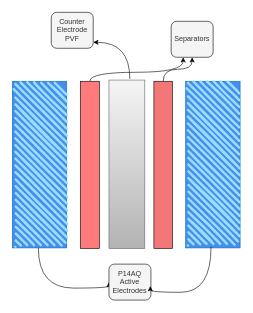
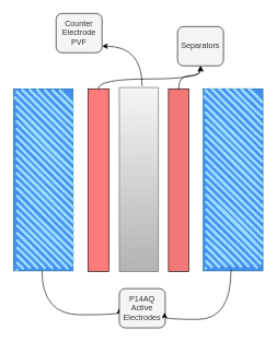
  <mxCell id="0" />
  <mxCell id="1" parent="0" />
  <mxCell id="2" value="" style="rounded=0;whiteSpace=wrap;html=1;fillColor=#438ef0;strokeColor=#10739e;" vertex="1" parent="1"><mxGeometry x="20" y="135" width="90.837" height="278" as="geometry" /></mxCell>
  <mxCell id="3" value="" style="rounded=0;whiteSpace=wrap;html=1;fillColor=#438EF0;strokeColor=#10739e;" vertex="1" parent="1"><mxGeometry x="309.163" y="135" width="90.837" height="278" as="geometry" /></mxCell>
  <mxCell id="4" style="edgeStyle=orthogonalEdgeStyle;rounded=0;orthogonalLoop=1;jettySize=auto;html=1;curved=1;" edge="1" parent="1" source="5" target="14"><mxGeometry relative="1" as="geometry"><Array as="points"><mxPoint x="149" y="120" /><mxPoint x="305" y="120" /></Array></mxGeometry></mxCell>
  <mxCell id="5" value="" style="rounded=0;whiteSpace=wrap;html=1;fillColor=#ff7a7a;" vertex="1" parent="1"><mxGeometry x="133.546" y="135" width="31.793" height="279" as="geometry" /></mxCell>
  <mxCell id="6" style="edgeStyle=orthogonalEdgeStyle;rounded=0;orthogonalLoop=1;jettySize=auto;html=1;entryX=0.5;entryY=1;entryDx=0;entryDy=0;curved=1;" edge="1" parent="1" source="7" target="14"><mxGeometry relative="1" as="geometry" /></mxCell>
  <mxCell id="7" value="" style="rounded=0;whiteSpace=wrap;html=1;fillColor=#f27878;" vertex="1" parent="1"><mxGeometry x="256.175" y="135" width="31.036" height="279" as="geometry" /></mxCell>
  <mxCell id="8" style="edgeStyle=orthogonalEdgeStyle;rounded=0;orthogonalLoop=1;jettySize=auto;html=1;exitX=0.582;exitY=-0.007;exitDx=0;exitDy=0;exitPerimeter=0;curved=1;" edge="1" parent="1" source="9" target="13"><mxGeometry relative="1" as="geometry"><Array as="points"><mxPoint x="216" y="70" /></Array></mxGeometry></mxCell>
  <mxCell id="9" value="" style="rounded=0;whiteSpace=wrap;html=1;fillColor=#f5f5f5;gradientColor=#b3b3b3;strokeColor=#666666;" vertex="1" parent="1"><mxGeometry x="181.235" y="133" width="59.801" height="281" as="geometry" /></mxCell>
  <mxCell id="10" style="edgeStyle=orthogonalEdgeStyle;rounded=0;orthogonalLoop=1;jettySize=auto;html=1;entryX=0;entryY=0.5;entryDx=0;entryDy=0;curved=1;" edge="1" parent="1" source="11" target="15"><mxGeometry relative="1" as="geometry"><Array as="points"><mxPoint x="64" y="480" /></Array></mxGeometry></mxCell>
  <mxCell id="11" value="" style="rounded=1;whiteSpace=wrap;html=1;strokeWidth=2;fillWeight=4;hachureGap=8;hachureAngle=45;fillColor=#9addfe;sketch=1;strokeColor=none;" vertex="1" parent="1"><mxGeometry x="20" y="138" width="87" height="275" as="geometry" /></mxCell>
  <mxCell id="12" value="" style="rounded=1;whiteSpace=wrap;html=1;strokeWidth=2;fillWeight=4;hachureGap=8;hachureAngle=45;fillColor=#9addfe;sketch=1;strokeColor=none;" vertex="1" parent="1"><mxGeometry x="308" y="136" width="87" height="275" as="geometry" /></mxCell>
  <mxCell id="13" value="Counter Electrode PVF" style="text;html=1;strokeColor=default;fillColor=#f5f5f5;align=center;verticalAlign=middle;whiteSpace=wrap;rounded=1;fontColor=#333333;glass=0;" vertex="1" parent="1"><mxGeometry x="85" y="20" width="70" height="60" as="geometry" /></mxCell>
- <mxCell id="14" value="Separators" style="text;html=1;strokeColor=default;fillColor=#f5f5f5;align=center;verticalAlign=middle;whiteSpace=wrap;rounded=1;fontColor=#333333;glass=0;" vertex="1" parent="1"><mxGeometry x="285" y="35" width="70" height="60" as="geometry" /></mxCell>
+ <mxCell id="14" value="Separators" style="text;html=1;strokeColor=default;fillColor=#f5f5f5;align=center;verticalAlign=middle;whiteSpace=wrap;rounded=1;fontColor=#333333;glass=0;" vertex="1" parent="1"><mxGeometry x="270" y="40" width="70" height="60" as="geometry" /></mxCell>
  <mxCell id="15" value="P14AQ&lt;br&gt;Active Electrodes" style="text;html=1;strokeColor=default;fillColor=#f5f5f5;align=center;verticalAlign=middle;whiteSpace=wrap;rounded=1;fontColor=#333333;glass=0;" vertex="1" parent="1"><mxGeometry x="181.24" y="440" width="70" height="60" as="geometry" /></mxCell>
  <mxCell id="16" style="edgeStyle=orthogonalEdgeStyle;rounded=0;orthogonalLoop=1;jettySize=auto;html=1;entryX=0.985;entryY=0.612;entryDx=0;entryDy=0;entryPerimeter=0;curved=1;" edge="1" parent="1" source="12" target="15"><mxGeometry relative="1" as="geometry"><Array as="points"><mxPoint x="352" y="487" /></Array></mxGeometry></mxCell>
